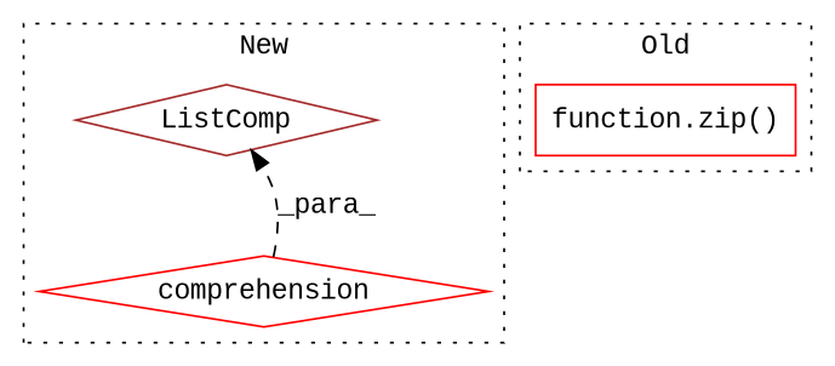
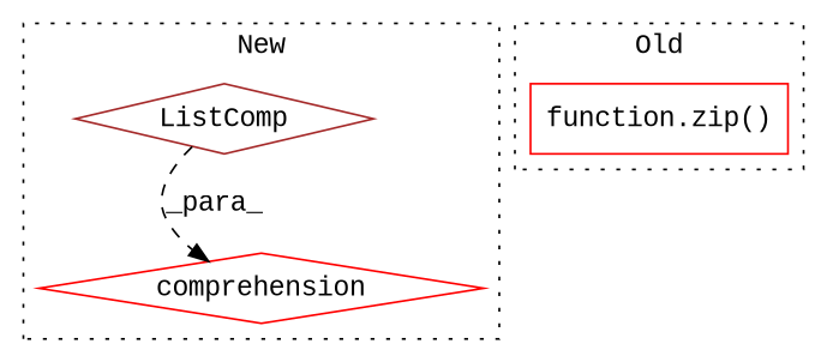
  digraph {
    fontname="Liberation Mono"
    node [shape=diamond color=red fontname="Liberation Mono"]
    n1 [a=106 l=129 label=ListComp s=7727 color=brown]
    n2 [a=45 l=3 label=comprehension s=7825]
    n3 [a=75 l="4,1" label="function.zip()" s="7675,7735" shape=box]
    subgraph cluster_1 {
      label=New
      style=dotted
      n1
      n2
    }
    subgraph cluster_2 {
      label=Old
      style=dotted
      n3
    }
-   n2 -> n1 [label=_para_ style=dashed fontname="Liberation Mono"]
+   n1 -> n2 [label=_para_ style=dashed fontname="Liberation Mono"]
  }
